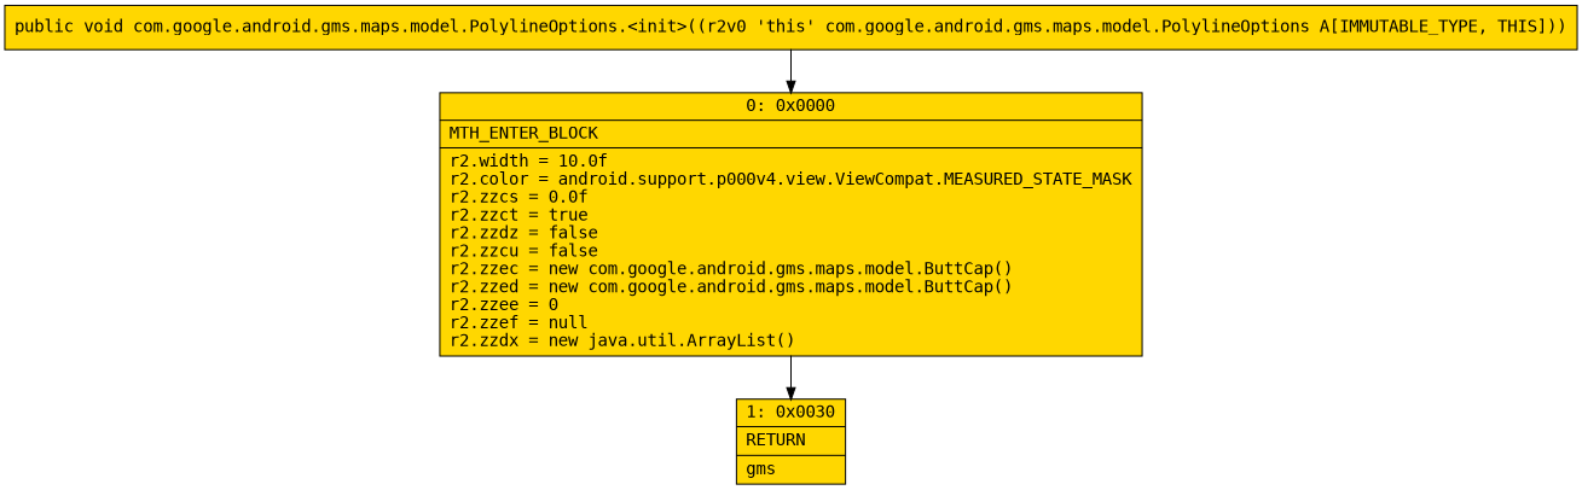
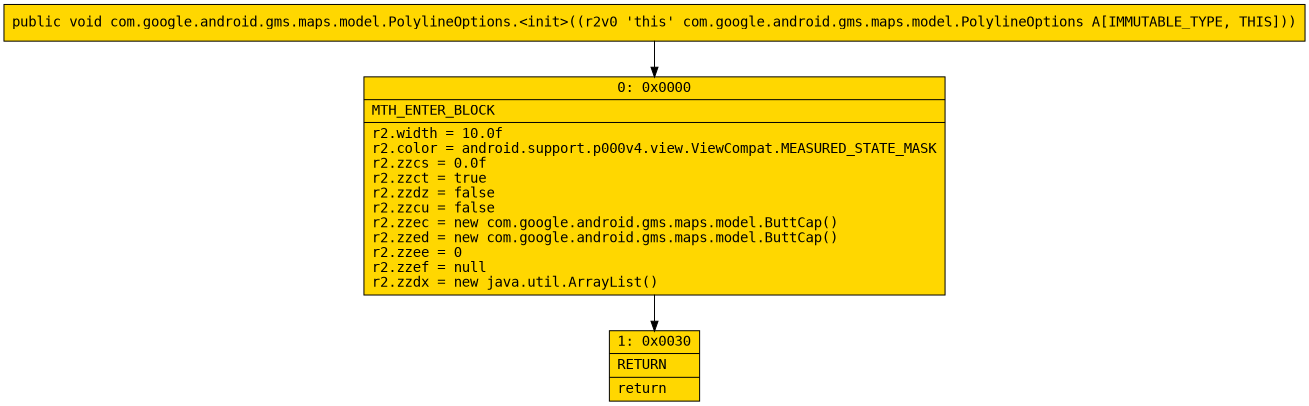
  digraph {
    fontname="DejaVu Sans Mono"
    node [shape=record style=filled fillcolor=gold fontname="DejaVu Sans Mono"]
    edge [fontname="DejaVu Sans Mono"]
    n1 [label="{0\:\ 0x0000|MTH_ENTER_BLOCK\l|r2.width = 10.0f\lr2.color = android.support.p000v4.view.ViewCompat.MEASURED_STATE_MASK\lr2.zzcs = 0.0f\lr2.zzct = true\lr2.zzdz = false\lr2.zzcu = false\lr2.zzec = new com.google.android.gms.maps.model.ButtCap()\lr2.zzed = new com.google.android.gms.maps.model.ButtCap()\lr2.zzee = 0\lr2.zzef = null\lr2.zzdx = new java.util.ArrayList()\l}"]
-   n2 [label="{1\:\ 0x0030|RETURN\l|gms\l}"]
+   n2 [label="{1\:\ 0x0030|RETURN\l|return\l}"]
    n3 [label="{public void com.google.android.gms.maps.model.PolylineOptions.\<init\>((r2v0 'this' com.google.android.gms.maps.model.PolylineOptions A[IMMUTABLE_TYPE, THIS])) }"]
    n1 -> n2
    n3 -> n1
  }
